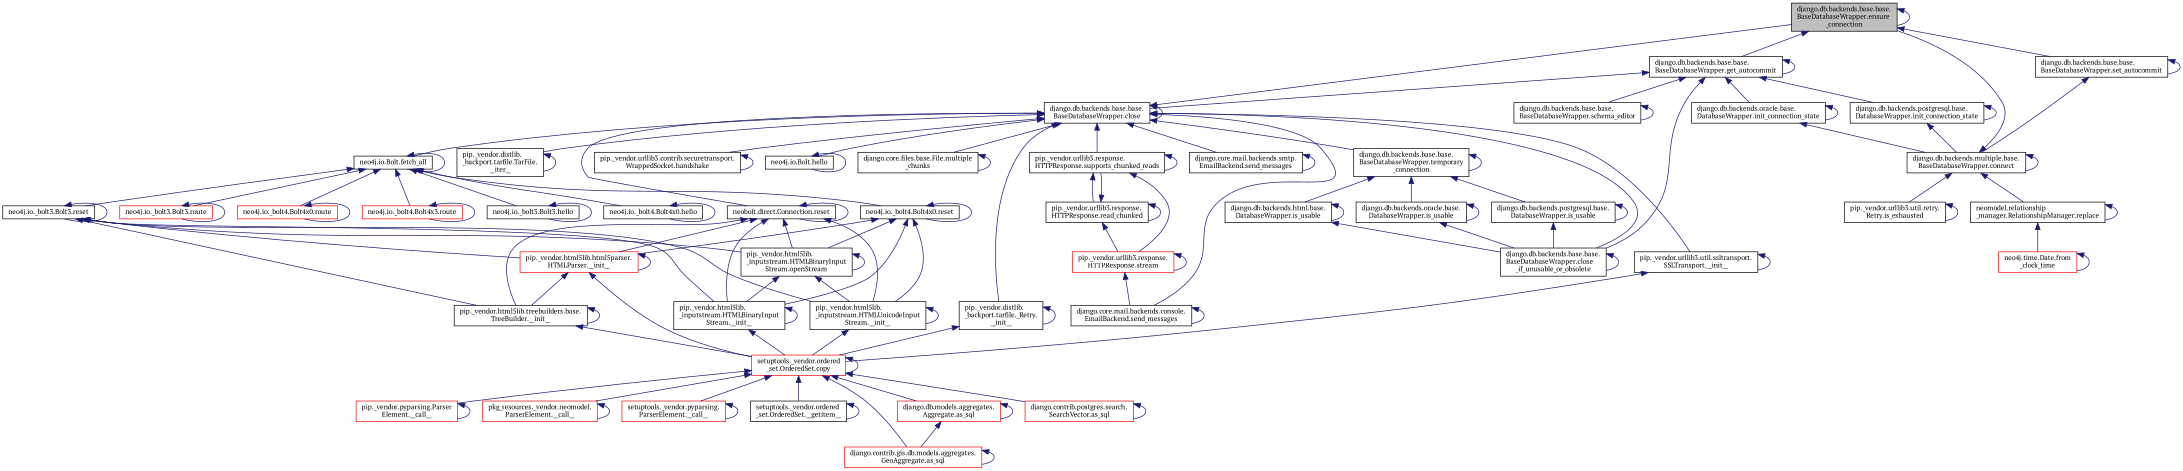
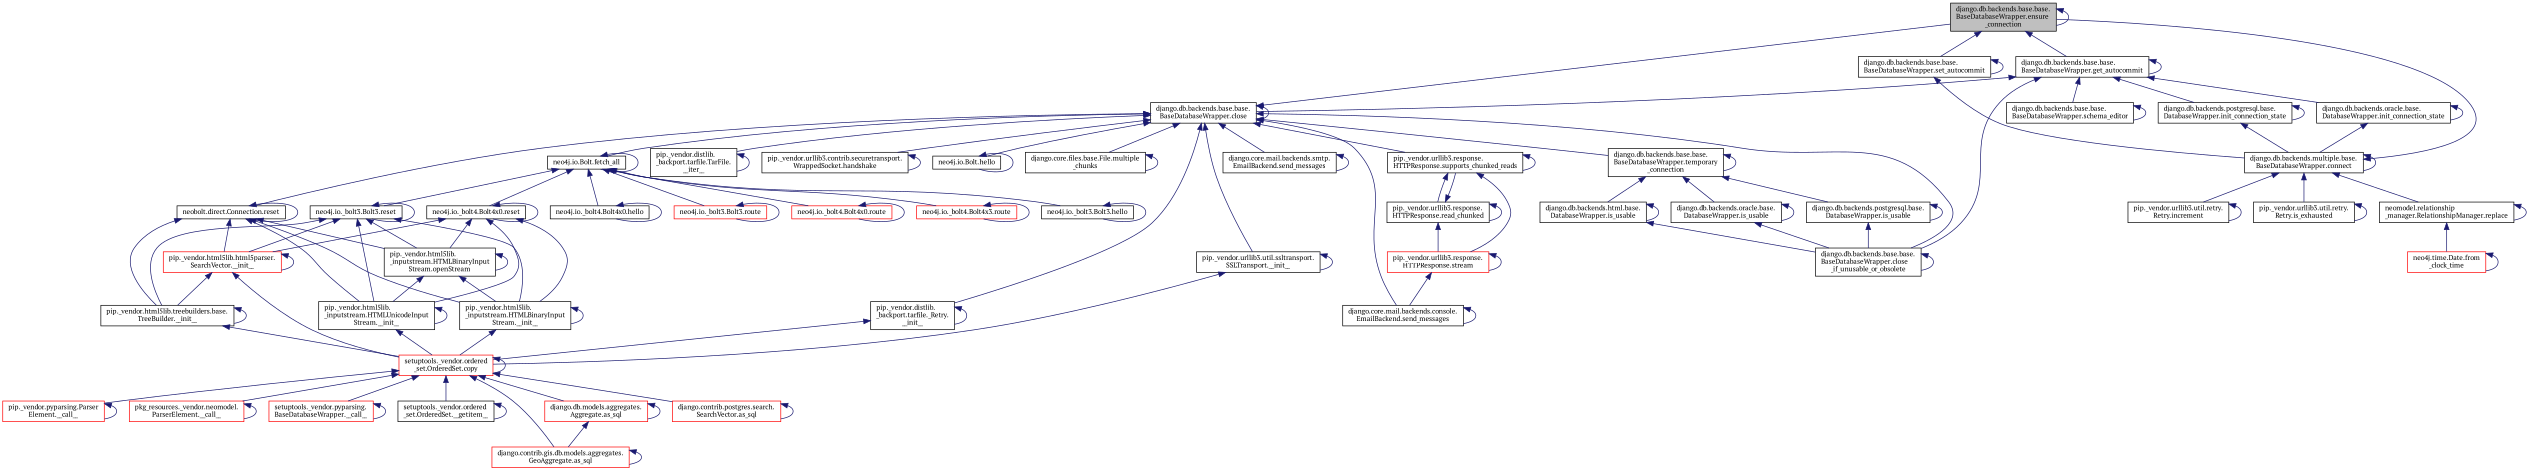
  digraph {
    fontname="PT Serif"
    rankdir=TB
    node [color=black fillcolor=white fontname="PT Serif" fontsize=10 shape=record style=filled]
    edge [color=midnightblue dir=back fontname="PT Serif" fontsize=10 labelfontname=Helvetica labelfontsize=10 style=solid]
    n1 [fillcolor=grey75 fontcolor=black height=0.2 label="django.db.backends.base.base.\lBaseDatabaseWrapper.ensure\l_connection" width=0.4]
    n2 [height=0.2 label="django.db.backends.base.base.\lBaseDatabaseWrapper.get_autocommit" width=0.4]
    n3 [height=0.2 label="django.db.backends.base.base.\lBaseDatabaseWrapper.set_autocommit" width=0.4]
    n4 [height=0.2 label="django.db.backends.base.base.\lBaseDatabaseWrapper.close" width=0.4]
    n5 [height=0.2 label="django.db.backends.base.base.\lBaseDatabaseWrapper.close\l_if_unusable_or_obsolete" width=0.4]
    n6 [height=0.2 label="django.db.backends.oracle.base.\lDatabaseWrapper.init_connection_state" width=0.4]
    n7 [height=0.2 label="django.db.backends.postgresql.base.\lDatabaseWrapper.init_connection_state" width=0.4]
    n8 [height=0.2 label="django.db.backends.base.base.\lBaseDatabaseWrapper.schema_editor" width=0.4]
    n9 [height=0.2 label="django.db.backends.multiple.base.\lBaseDatabaseWrapper.connect" width=0.4]
    n10 [height=0.2 label="pip._vendor.distlib.\l_backport.tarfile._Retry.\l__init__" width=0.4]
    n11 [height=0.2 label="pip._vendor.urllib3.util.ssltransport.\lSSLTransport.__init__" width=0.4]
    n12 [height=0.2 label="pip._vendor.distlib.\l_backport.tarfile.TarFile.\l__iter__" width=0.4]
    n13 [height=0.2 label="neo4j.io.Bolt.fetch_all" width=0.4]
    n14 [height=0.2 label="pip._vendor.urllib3.contrib.securetransport.\lWrappedSocket.handshake" width=0.4]
    n15 [height=0.2 label="neo4j.io.Bolt.hello" width=0.4]
    n16 [height=0.2 label="django.core.files.base.File.multiple\l_chunks" width=0.4]
    n17 [height=0.2 label="neobolt.direct.Connection.reset" width=0.4]
    n18 [height=0.2 label="django.core.mail.backends.console.\lEmailBackend.send_messages" width=0.4]
    n19 [height=0.2 label="django.core.mail.backends.smtp.\lEmailBackend.send_messages" width=0.4]
    n20 [height=0.2 label="pip._vendor.urllib3.response.\lHTTPResponse.supports_chunked_reads" width=0.4]
    n21 [height=0.2 label="django.db.backends.base.base.\lBaseDatabaseWrapper.temporary\l_connection" width=0.4]
    n22 [color=red height=0.2 label="setuptools._vendor.ordered\l_set.OrderedSet.copy" width=0.4]
    n23 [height=0.2 label="neo4j.io._bolt3.Bolt3.hello" width=0.4]
    n24 [height=0.2 label="neo4j.io._bolt4.Bolt4x0.hello" width=0.4]
    n25 [height=0.2 label="neo4j.io._bolt3.Bolt3.reset" width=0.4]
    n26 [height=0.2 label="neo4j.io._bolt4.Bolt4x0.reset" width=0.4]
    n27 [color=red height=0.2 label="neo4j.io._bolt3.Bolt3.route" width=0.4]
    n28 [color=red height=0.2 label="neo4j.io._bolt4.Bolt4x0.route" width=0.4]
    n29 [color=red height=0.2 label="neo4j.io._bolt4.Bolt4x3.route" width=0.4]
    n30 [height=0.2 label="pip._vendor.html5lib.treebuilders.base.\lTreeBuilder.__init__" width=0.4]
    n31 [height=0.2 label="pip._vendor.html5lib.\l_inputstream.HTMLUnicodeInput\lStream.__init__" width=0.4]
    n32 [height=0.2 label="pip._vendor.html5lib.\l_inputstream.HTMLBinaryInput\lStream.__init__" width=0.4]
-   n33 [color=red height=0.2 label="pip._vendor.html5lib.html5parser.\lHTMLParser.__init__" width=0.4]
+   n33 [color=red height=0.2 label="pip._vendor.html5lib.html5parser.\lSearchVector.__init__" width=0.4]
    n34 [height=0.2 label="pip._vendor.html5lib.\l_inputstream.HTMLBinaryInput\lStream.openStream" width=0.4]
    n35 [height=0.2 label="pip._vendor.urllib3.response.\lHTTPResponse.read_chunked" width=0.4]
    n36 [color=red height=0.2 label="pip._vendor.urllib3.response.\lHTTPResponse.stream" width=0.4]
    n37 [height=0.2 label="django.db.backends.html.base.\lDatabaseWrapper.is_usable" width=0.4]
    n38 [height=0.2 label="django.db.backends.oracle.base.\lDatabaseWrapper.is_usable" width=0.4]
    n39 [height=0.2 label="django.db.backends.postgresql.base.\lDatabaseWrapper.is_usable" width=0.4]
    n40 [color=red height=0.2 label="pip._vendor.pyparsing.Parser\lElement.__call__" width=0.4]
    n41 [color=red height=0.2 label="pkg_resources._vendor.neomodel.\lParserElement.__call__" width=0.4]
-   n42 [color=red height=0.2 label="setuptools._vendor.pyparsing.\lParserElement.__call__" width=0.4]
+   n42 [color=red height=0.2 label="setuptools._vendor.pyparsing.\lBaseDatabaseWrapper.__call__" width=0.4]
    n43 [height=0.2 label="setuptools._vendor.ordered\l_set.OrderedSet.__getitem__" width=0.4]
    n44 [color=red height=0.2 label="django.db.models.aggregates.\lAggregate.as_sql" width=0.4]
    n45 [color=red height=0.2 label="django.contrib.gis.db.models.aggregates.\lGeoAggregate.as_sql" width=0.4]
    n46 [color=red height=0.2 label="django.contrib.postgres.search.\lSearchVector.as_sql" width=0.4]
+   n47 [height=0.2 label="pip._vendor.urllib3.util.retry.\lRetry.increment" width=0.4]
    n48 [height=0.2 label="pip._vendor.urllib3.util.retry.\lRetry.is_exhausted" width=0.4]
    n49 [height=0.2 label="neomodel.relationship\l_manager.RelationshipManager.replace" width=0.4]
    n50 [color=red height=0.2 label="neo4j.time.Date.from\l_clock_time" width=0.4]
    n1 -> n1
    n1 -> n2
    n1 -> n3
    n2 -> n2
    n2 -> n4
    n2 -> n5
    n2 -> n6
    n2 -> n7
    n2 -> n8
    n3 -> n3
    n3 -> n9
    n4 -> n1
    n4 -> n4
    n4 -> n5
    n4 -> n10
    n4 -> n11
    n4 -> n12
    n4 -> n13
    n4 -> n14
    n4 -> n15
    n4 -> n16
    n4 -> n17
    n4 -> n18
    n4 -> n19
    n4 -> n20
    n4 -> n21
    n5 -> n5
    n6 -> n6
    n6 -> n9
    n7 -> n7
    n7 -> n9
    n8 -> n8
    n9 -> n1
    n9 -> n9
+   n9 -> n47
    n9 -> n48
    n9 -> n49
    n10 -> n10
    n10 -> n22
    n11 -> n11
    n11 -> n22
    n12 -> n12
    n13 -> n13
    n13 -> n23
    n13 -> n24
    n13 -> n25
    n13 -> n26
    n13 -> n27
    n13 -> n28
    n13 -> n29
    n14 -> n14
    n15 -> n15
    n16 -> n16
    n17 -> n17
    n17 -> n30
    n17 -> n31
    n17 -> n32
    n17 -> n33
    n17 -> n34
    n18 -> n18
    n19 -> n19
    n20 -> n20
    n20 -> n35
    n20 -> n36
    n21 -> n21
    n21 -> n37
    n21 -> n38
    n21 -> n39
    n22 -> n22
    n22 -> n40
    n22 -> n41
    n22 -> n42
    n22 -> n43
    n22 -> n44
    n22 -> n45
    n22 -> n46
    n23 -> n23
    n24 -> n24
    n25 -> n25
    n25 -> n30
    n25 -> n31
    n25 -> n32
    n25 -> n33
    n25 -> n34
    n26 -> n26
    n26 -> n31
    n26 -> n32
    n26 -> n33
    n26 -> n34
    n27 -> n27
    n28 -> n28
    n29 -> n29
    n30 -> n22
    n30 -> n30
    n31 -> n22
    n31 -> n31
    n32 -> n22
    n32 -> n32
    n33 -> n22
    n33 -> n30
    n33 -> n33
    n34 -> n31
    n34 -> n32
    n34 -> n34
    n35 -> n20
    n35 -> n35
    n35 -> n36
    n36 -> n18
    n36 -> n36
    n37 -> n5
    n37 -> n37
    n38 -> n5
    n38 -> n38
    n39 -> n5
    n39 -> n39
    n40 -> n40
    n41 -> n41
    n42 -> n42
    n43 -> n43
    n44 -> n44
    n44 -> n45
    n45 -> n45
    n46 -> n46
+   n47 -> n47
    n48 -> n48
    n49 -> n49
    n49 -> n50
    n50 -> n50
  }
